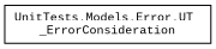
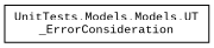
  digraph {
    rankdir=LR
    fontname="Liberation Mono"
-   n1 [color=black fillcolor=white fontname="Liberation Mono" fontsize=10 height=0.2 label="UnitTests.Models.Error.UT\l_ErrorConsideration" shape=record style=filled width=0.4]
+   n1 [color=black fillcolor=white fontname="Liberation Mono" fontsize=10 height=0.2 label="UnitTests.Models.Models.UT\l_ErrorConsideration" shape=record style=filled width=0.4]
  }
